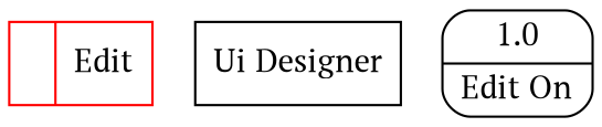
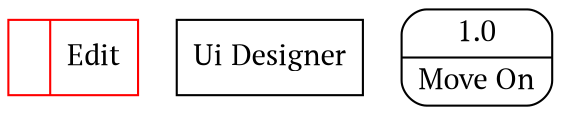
  digraph {
    fontname="PT Serif"
    node [fontname="PT Serif"]
    n1 [color=red label="<f0>  |<f1> Edit " shape=record]
    n2 [label="Ui Designer" shape=box]
-   n3 [label="{<f0> 1.0|<f1> Edit On }" shape=Mrecord]
+   n3 [label="{<f0> 1.0|<f1> Move On }" shape=Mrecord]
  }
